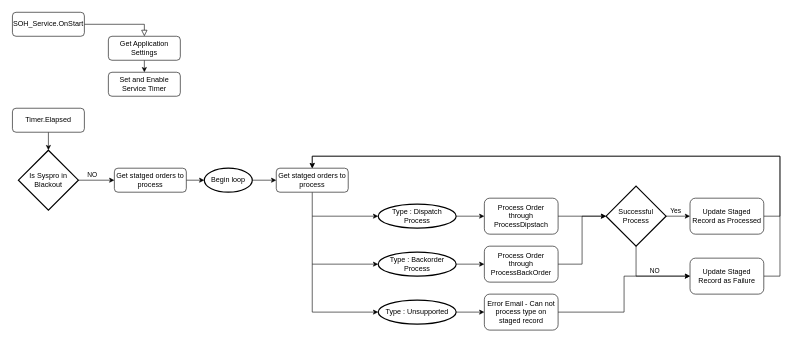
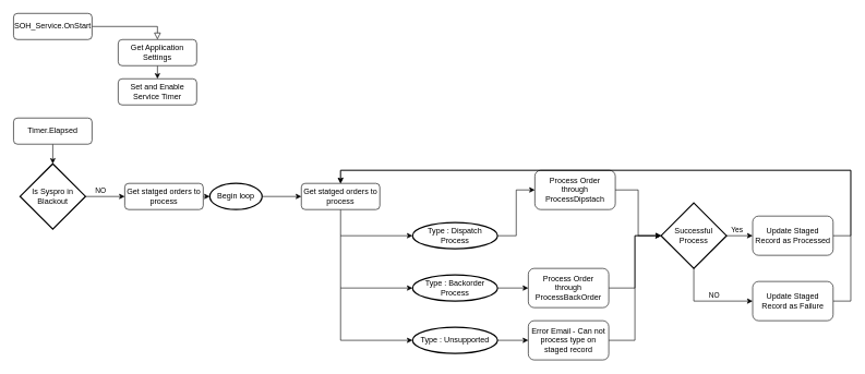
  <mxCell id="0" />
  <mxCell id="1" parent="0" />
  <mxCell id="2" value="" style="rounded=0;html=1;jettySize=auto;orthogonalLoop=1;fontSize=11;endArrow=block;endFill=0;endSize=8;strokeWidth=1;shadow=0;labelBackgroundColor=none;edgeStyle=orthogonalEdgeStyle;entryX=0.5;entryY=0;entryDx=0;entryDy=0;exitX=1;exitY=0.5;exitDx=0;exitDy=0;" parent="1" source="3" target="5" edge="1"><mxGeometry relative="1" as="geometry"><mxPoint x="180" y="80" as="targetPoint" /></mxGeometry></mxCell>
  <mxCell id="3" value="SOH_Service.OnStart" style="rounded=1;whiteSpace=wrap;html=1;fontSize=12;glass=0;strokeWidth=1;shadow=0;" parent="1" vertex="1"><mxGeometry x="20" y="20" width="120" height="40" as="geometry" /></mxCell>
  <mxCell id="4" style="edgeStyle=orthogonalEdgeStyle;rounded=0;orthogonalLoop=1;jettySize=auto;html=1;exitX=0.5;exitY=1;exitDx=0;exitDy=0;entryX=0.5;entryY=0;entryDx=0;entryDy=0;" edge="1" parent="1" source="5" target="6"><mxGeometry relative="1" as="geometry" /></mxCell>
  <mxCell id="5" value="Get Application Settings" style="rounded=1;whiteSpace=wrap;html=1;fontSize=12;glass=0;strokeWidth=1;shadow=0;" parent="1" vertex="1"><mxGeometry x="180" y="60" width="120" height="40" as="geometry" /></mxCell>
  <mxCell id="6" value="Set and Enable Service Timer" style="rounded=1;whiteSpace=wrap;html=1;fontSize=12;glass=0;strokeWidth=1;shadow=0;" vertex="1" parent="1"><mxGeometry x="180" y="120" width="120" height="40" as="geometry" /></mxCell>
  <mxCell id="7" style="edgeStyle=orthogonalEdgeStyle;rounded=0;orthogonalLoop=1;jettySize=auto;html=1;exitX=0.5;exitY=1;exitDx=0;exitDy=0;entryX=0.5;entryY=0;entryDx=0;entryDy=0;entryPerimeter=0;" edge="1" parent="1" source="8" target="11"><mxGeometry relative="1" as="geometry" /></mxCell>
  <mxCell id="8" value="Timer.Elapsed" style="rounded=1;whiteSpace=wrap;html=1;fontSize=12;glass=0;strokeWidth=1;shadow=0;" vertex="1" parent="1"><mxGeometry x="20" y="180" width="120" height="40" as="geometry" /></mxCell>
  <mxCell id="9" style="edgeStyle=orthogonalEdgeStyle;rounded=0;orthogonalLoop=1;jettySize=auto;html=1;exitX=1;exitY=0.5;exitDx=0;exitDy=0;exitPerimeter=0;entryX=0;entryY=0.5;entryDx=0;entryDy=0;" edge="1" parent="1" source="11" target="17"><mxGeometry relative="1" as="geometry" /></mxCell>
  <mxCell id="10" value="NO" style="edgeLabel;html=1;align=center;verticalAlign=middle;resizable=0;points=[];" vertex="1" connectable="0" parent="9"><mxGeometry x="-0.271" y="1" relative="1" as="geometry"><mxPoint y="-9" as="offset" /></mxGeometry></mxCell>
  <mxCell id="11" value="Is Syspro in Blackout" style="strokeWidth=2;html=1;shape=mxgraph.flowchart.decision;whiteSpace=wrap;" vertex="1" parent="1"><mxGeometry x="30" y="250" width="100" height="100" as="geometry" /></mxCell>
  <mxCell id="12" style="edgeStyle=orthogonalEdgeStyle;rounded=0;orthogonalLoop=1;jettySize=auto;html=1;exitX=0.5;exitY=1;exitDx=0;exitDy=0;entryX=0;entryY=0.5;entryDx=0;entryDy=0;entryPerimeter=0;" edge="1" parent="1" source="13" target="21"><mxGeometry relative="1" as="geometry" /></mxCell>
  <mxCell id="13" value="Get statged orders to process" style="rounded=1;whiteSpace=wrap;html=1;fontSize=12;glass=0;strokeWidth=1;shadow=0;" vertex="1" parent="1"><mxGeometry x="460" y="280" width="120" height="40" as="geometry" /></mxCell>
  <mxCell id="14" style="edgeStyle=orthogonalEdgeStyle;rounded=0;orthogonalLoop=1;jettySize=auto;html=1;exitX=1;exitY=0.5;exitDx=0;exitDy=0;exitPerimeter=0;entryX=0;entryY=0.5;entryDx=0;entryDy=0;" edge="1" parent="1" source="15" target="13"><mxGeometry relative="1" as="geometry" /></mxCell>
- <mxCell id="15" value="Begin loop" style="strokeWidth=2;html=1;shape=mxgraph.flowchart.start_1;whiteSpace=wrap;" vertex="1" parent="1"><mxGeometry x="340" y="280" width="80" height="40" as="geometry" /></mxCell>
+ <mxCell id="15" value="Begin loop" style="strokeWidth=2;html=1;shape=mxgraph.flowchart.start_1;whiteSpace=wrap;" vertex="1" parent="1"><mxGeometry x="320" y="280" width="80" height="40" as="geometry" /></mxCell>
  <mxCell id="16" style="edgeStyle=orthogonalEdgeStyle;rounded=0;orthogonalLoop=1;jettySize=auto;html=1;exitX=1;exitY=0.5;exitDx=0;exitDy=0;entryX=0;entryY=0.5;entryDx=0;entryDy=0;entryPerimeter=0;" edge="1" parent="1" source="17" target="15"><mxGeometry relative="1" as="geometry" /></mxCell>
  <mxCell id="17" value="Get statged orders to process" style="rounded=1;whiteSpace=wrap;html=1;fontSize=12;glass=0;strokeWidth=1;shadow=0;" vertex="1" parent="1"><mxGeometry x="190" y="280" width="120" height="40" as="geometry" /></mxCell>
  <mxCell id="18" style="edgeStyle=orthogonalEdgeStyle;rounded=0;orthogonalLoop=1;jettySize=auto;html=1;exitX=1;exitY=0.5;exitDx=0;exitDy=0;exitPerimeter=0;entryX=0;entryY=0.5;entryDx=0;entryDy=0;" edge="1" parent="1" source="19" target="29"><mxGeometry relative="1" as="geometry" /></mxCell>
  <mxCell id="19" value="Type : Backorder Process" style="strokeWidth=2;html=1;shape=mxgraph.flowchart.start_1;whiteSpace=wrap;" vertex="1" parent="1"><mxGeometry x="630" y="420" width="130" height="40" as="geometry" /></mxCell>
  <mxCell id="20" style="edgeStyle=orthogonalEdgeStyle;rounded=0;orthogonalLoop=1;jettySize=auto;html=1;exitX=1;exitY=0.5;exitDx=0;exitDy=0;exitPerimeter=0;entryX=0;entryY=0.5;entryDx=0;entryDy=0;" edge="1" parent="1" source="21" target="27"><mxGeometry relative="1" as="geometry" /></mxCell>
  <mxCell id="21" value="Type : Dispatch Process" style="strokeWidth=2;html=1;shape=mxgraph.flowchart.start_1;whiteSpace=wrap;" vertex="1" parent="1"><mxGeometry x="630" y="340" width="130" height="40" as="geometry" /></mxCell>
  <mxCell id="22" style="edgeStyle=orthogonalEdgeStyle;rounded=0;orthogonalLoop=1;jettySize=auto;html=1;exitX=1;exitY=0.5;exitDx=0;exitDy=0;exitPerimeter=0;entryX=0;entryY=0.5;entryDx=0;entryDy=0;" edge="1" parent="1" source="23" target="31"><mxGeometry relative="1" as="geometry" /></mxCell>
  <mxCell id="23" value="Type : Unsupported" style="strokeWidth=2;html=1;shape=mxgraph.flowchart.start_1;whiteSpace=wrap;" vertex="1" parent="1"><mxGeometry x="630" y="500" width="130" height="40" as="geometry" /></mxCell>
  <mxCell id="24" style="edgeStyle=orthogonalEdgeStyle;rounded=0;orthogonalLoop=1;jettySize=auto;html=1;entryX=0;entryY=0.5;entryDx=0;entryDy=0;entryPerimeter=0;" edge="1" parent="1" target="19"><mxGeometry relative="1" as="geometry"><mxPoint x="520" y="360" as="sourcePoint" /><mxPoint x="610" y="450" as="targetPoint" /><Array as="points"><mxPoint x="520" y="440" /></Array></mxGeometry></mxCell>
  <mxCell id="25" style="edgeStyle=orthogonalEdgeStyle;rounded=0;orthogonalLoop=1;jettySize=auto;html=1;entryX=0;entryY=0.5;entryDx=0;entryDy=0;entryPerimeter=0;" edge="1" parent="1"><mxGeometry relative="1" as="geometry"><mxPoint x="520" y="440" as="sourcePoint" /><mxPoint x="630" y="520" as="targetPoint" /><Array as="points"><mxPoint x="520" y="520" /></Array></mxGeometry></mxCell>
  <mxCell id="26" style="edgeStyle=orthogonalEdgeStyle;rounded=0;orthogonalLoop=1;jettySize=auto;html=1;exitX=1;exitY=0.5;exitDx=0;exitDy=0;entryX=0;entryY=0.5;entryDx=0;entryDy=0;entryPerimeter=0;" edge="1" parent="1" source="27" target="36"><mxGeometry relative="1" as="geometry" /></mxCell>
- <mxCell id="27" value="Process Order through ProcessDipstach" style="rounded=1;whiteSpace=wrap;html=1;fontSize=12;glass=0;strokeWidth=1;shadow=0;" vertex="1" parent="1"><mxGeometry x="807" y="330" width="123" height="60" as="geometry" /></mxCell>
+ <mxCell id="27" value="Process Order through ProcessDipstach" style="rounded=1;whiteSpace=wrap;html=1;fontSize=12;glass=0;strokeWidth=1;shadow=0;" vertex="1" parent="1"><mxGeometry x="817" y="260" width="123" height="60" as="geometry" /></mxCell>
  <mxCell id="28" style="edgeStyle=orthogonalEdgeStyle;rounded=0;orthogonalLoop=1;jettySize=auto;html=1;exitX=1;exitY=0.5;exitDx=0;exitDy=0;entryX=0;entryY=0.5;entryDx=0;entryDy=0;entryPerimeter=0;" edge="1" parent="1" source="29" target="36"><mxGeometry relative="1" as="geometry"><mxPoint x="970" y="380" as="targetPoint" /></mxGeometry></mxCell>
  <mxCell id="29" value="Process Order through ProcessBackOrder" style="rounded=1;whiteSpace=wrap;html=1;fontSize=12;glass=0;strokeWidth=1;shadow=0;" vertex="1" parent="1"><mxGeometry x="807" y="410" width="123" height="60" as="geometry" /></mxCell>
- <mxCell id="30" style="edgeStyle=orthogonalEdgeStyle;rounded=0;orthogonalLoop=1;jettySize=auto;html=1;exitX=1;exitY=0.5;exitDx=0;exitDy=0;" edge="1" parent="1" source="31" target="40"><mxGeometry relative="1" as="geometry"><mxPoint x="960" y="460" as="targetPoint" /></mxGeometry></mxCell>
+ <mxCell id="30" style="edgeStyle=orthogonalEdgeStyle;rounded=0;orthogonalLoop=1;jettySize=auto;html=1;exitX=1;exitY=0.5;exitDx=0;exitDy=0;entryX=0;entryY=0.5;entryDx=0;entryDy=0;entryPerimeter=0;" edge="1" parent="1" source="31" target="36"><mxGeometry relative="1" as="geometry"><mxPoint x="960" y="460" as="targetPoint" /></mxGeometry></mxCell>
  <mxCell id="31" value="Error Email - Can not process type on staged record" style="rounded=1;whiteSpace=wrap;html=1;fontSize=12;glass=0;strokeWidth=1;shadow=0;" vertex="1" parent="1"><mxGeometry x="807" y="490" width="123" height="60" as="geometry" /></mxCell>
  <mxCell id="32" style="edgeStyle=orthogonalEdgeStyle;rounded=0;orthogonalLoop=1;jettySize=auto;html=1;entryX=0;entryY=0.5;entryDx=0;entryDy=0;exitX=0.5;exitY=1;exitDx=0;exitDy=0;exitPerimeter=0;" edge="1" parent="1" source="36" target="40"><mxGeometry relative="1" as="geometry" /></mxCell>
  <mxCell id="33" value="NO" style="edgeLabel;html=1;align=center;verticalAlign=middle;resizable=0;points=[];" vertex="1" connectable="0" parent="32"><mxGeometry x="-0.027" relative="1" as="geometry"><mxPoint x="12" y="-10" as="offset" /></mxGeometry></mxCell>
  <mxCell id="34" style="edgeStyle=orthogonalEdgeStyle;rounded=0;orthogonalLoop=1;jettySize=auto;html=1;entryX=0;entryY=0.5;entryDx=0;entryDy=0;" edge="1" parent="1" source="36" target="38"><mxGeometry relative="1" as="geometry"><Array as="points"><mxPoint x="1110" y="360" /><mxPoint x="1110" y="360" /></Array></mxGeometry></mxCell>
  <mxCell id="35" value="Yes" style="edgeLabel;html=1;align=center;verticalAlign=middle;resizable=0;points=[];" vertex="1" connectable="0" parent="34"><mxGeometry x="-0.271" y="1" relative="1" as="geometry"><mxPoint y="-9" as="offset" /></mxGeometry></mxCell>
  <mxCell id="36" value="Successful Process" style="strokeWidth=2;html=1;shape=mxgraph.flowchart.decision;whiteSpace=wrap;" vertex="1" parent="1"><mxGeometry x="1010" y="310" width="100" height="100" as="geometry" /></mxCell>
  <mxCell id="37" style="edgeStyle=orthogonalEdgeStyle;rounded=0;orthogonalLoop=1;jettySize=auto;html=1;entryX=0.5;entryY=0;entryDx=0;entryDy=0;" edge="1" parent="1" source="38" target="13"><mxGeometry relative="1" as="geometry"><mxPoint x="1300" y="260" as="targetPoint" /><Array as="points"><mxPoint x="1300" y="360" /><mxPoint x="1300" y="260" /><mxPoint x="520" y="260" /></Array></mxGeometry></mxCell>
  <mxCell id="38" value="Update Staged Record as Processed" style="rounded=1;whiteSpace=wrap;html=1;fontSize=12;glass=0;strokeWidth=1;shadow=0;" vertex="1" parent="1"><mxGeometry x="1150" y="330" width="123" height="60" as="geometry" /></mxCell>
  <mxCell id="39" style="edgeStyle=orthogonalEdgeStyle;rounded=0;orthogonalLoop=1;jettySize=auto;html=1;exitX=1;exitY=0.5;exitDx=0;exitDy=0;entryX=0.5;entryY=0;entryDx=0;entryDy=0;" edge="1" parent="1" source="40" target="13"><mxGeometry relative="1" as="geometry"><Array as="points"><mxPoint x="1300" y="460" /><mxPoint x="1300" y="260" /><mxPoint x="520" y="260" /></Array></mxGeometry></mxCell>
  <mxCell id="40" value="Update Staged Record as Failure" style="rounded=1;whiteSpace=wrap;html=1;fontSize=12;glass=0;strokeWidth=1;shadow=0;" vertex="1" parent="1"><mxGeometry x="1150" y="430" width="123" height="60" as="geometry" /></mxCell>
